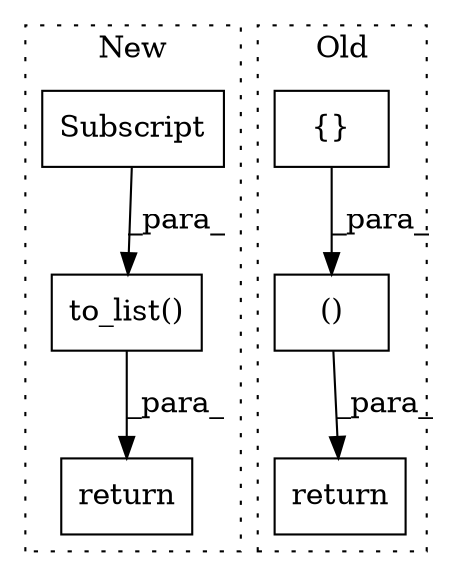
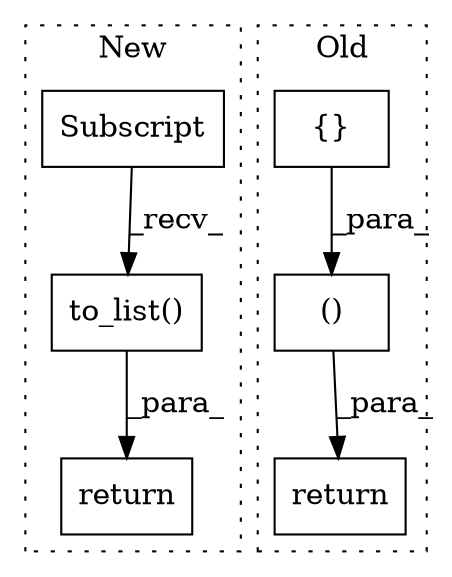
  digraph {
    node [a=93 l=7 shape=box]
    n1 [a=75 l=51 label="to_list()" s=2233]
    n2 [label=return s=2427]
    n3 [a=63 l="41,0" label=Subscript s="2233,0"]
    n4 [label=return s=2225]
    n5 [a=54 l=9 label="()" s=2278]
    n6 [a=59 l="1,0" label="{}" s="2271,2277"]
    subgraph cluster_1 {
      label=New
      style=dotted
      n1
      n2
      n3
    }
    subgraph cluster_2 {
      label=Old
      style=dotted
      n4
      n5
      n6
    }
    n1 -> n2 [label=_para_]
-   n3 -> n1 [label=_para_]
+   n3 -> n1 [label=_recv_]
    n5 -> n4 [label=_para_]
    n6 -> n5 [label=_para_]
  }
